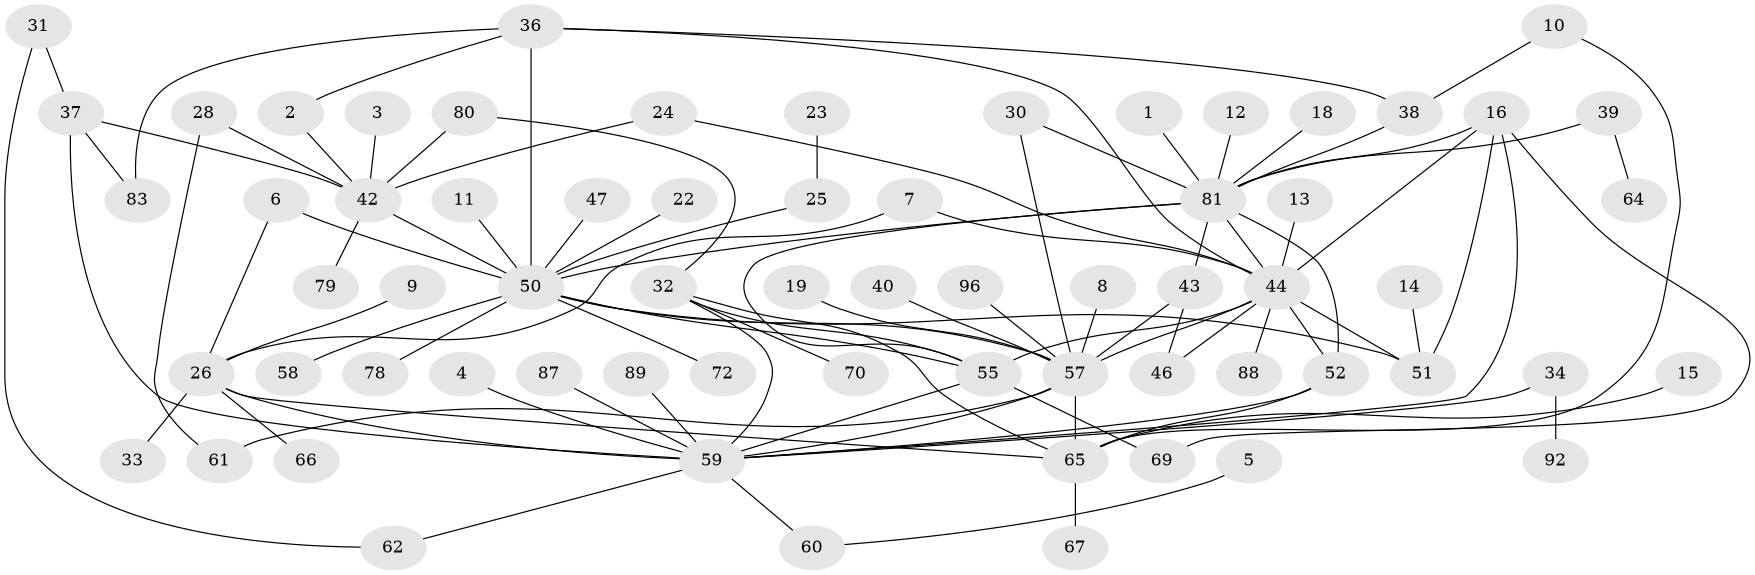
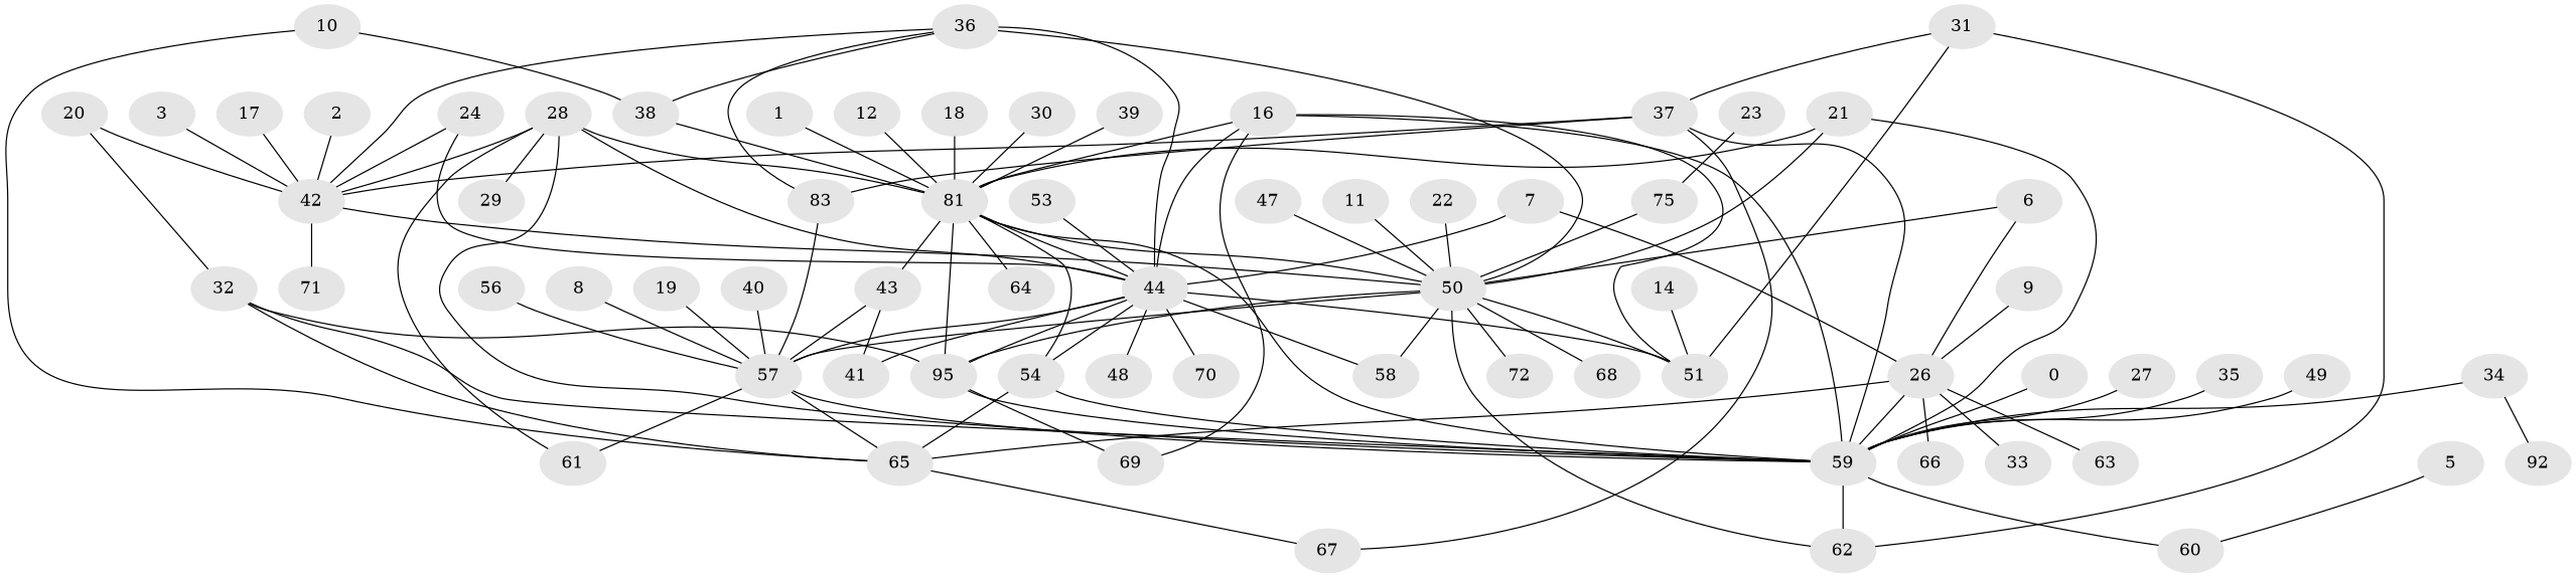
  graph {
    node [color=gray90 style=filled]
    edge [weight=1.0]
    n1 [label=81]
    1
    59
    50
    44
-   55
+   55 [label=95]
    43
-   54 [label=52]
+   54
    64
    2
    42
-   71 [label=79]
+   71
    3
-   4
+   4 [label=0]
    62
    60
    5
    6
    26
    65
    33
+   63
    66
    57
    51
    58
-   68 [label=78]
+   68
    72
    7
-   46
-   48 [label=88]
+   46 [label=41]
+   48
    70
    8
    61
    9
    10
    38
    67
    11
    12
-   13
+   13 [label=53]
    14
-   15
    16
    69
+   17
    18
    19
-   20 [label=80]
+   20
    32
+   21
    22
    23
-   25
+   25 [label=75]
    24
-   27 [label=87]
+   27
    28
+   29
    30
    31
    37
    n62 [label=83]
    34
    n64 [label=92]
+   35
    36
    39
    40
    47
-   49 [label=89]
-   56 [label=96]
+   49
+   56
+   n1 -- 59
    n1 -- 50
    n1 -- 44
    n1 -- 55 [weight=2.0]
    n1 -- 43
    n1 -- 54
-   39 -- 64
+   n1 -- 64
    1 -- n1
    59 -- 62
    59 -- 60
    50 -- 55
+   50 -- 62
    50 -- 57
    50 -- 51
    50 -- 58
    50 -- 68
    50 -- 72
    44 -- 55
    44 -- 54
    44 -- 57
    44 -- 51
+   44 -- 58
    44 -- 46
    44 -- 48
-   32 -- 70
+   44 -- 70
    55 -- 59
    55 -- 69
    43 -- 57
    43 -- 46
    54 -- 59
    54 -- 65
    2 -- 42
    42 -- 50
    42 -- 71
    3 -- 42
    4 -- 59
    5 -- 60
    6 -- 50
    6 -- 26
    26 -- 59 [weight=2.0]
    26 -- 65
    26 -- 33
+   26 -- 63
    26 -- 66
    65 -- 67
    57 -- 59
    57 -- 65
    57 -- 61
    7 -- 44
    7 -- 26
    8 -- 57
    9 -- 26
    10 -- 65
    10 -- 38
    38 -- n1
    11 -- 50
    12 -- n1
    13 -- 44
    14 -- 51
-   15 -- 65
    16 -- n1
    16 -- 59
    16 -- 44
    16 -- 51
    16 -- 69
+   17 -- 42
    18 -- n1
    19 -- 57
    20 -- 42
    20 -- 32
    32 -- 59
    32 -- 55
    32 -- 65
+   21 -- n1
+   21 -- 59
+   21 -- 50
    22 -- 50
    23 -- 25
    25 -- 50
    24 -- 44
    24 -- 42
    27 -- 59
+   28 -- n1 [weight=2.0]
+   28 -- 59
+   28 -- 44
    28 -- 42
    28 -- 61
+   28 -- 29
    30 -- n1
    31 -- 62
+   31 -- 51
    31 -- 37
    37 -- 59
    37 -- 42
+   37 -- 67
    37 -- n62
-   30 -- 57
+   n62 -- 57
    34 -- 59
    34 -- n64
+   35 -- 59
    36 -- 50 [weight=2.0]
    36 -- 44
-   36 -- 2
+   36 -- 42
    36 -- 38
    36 -- n62
    39 -- n1
    40 -- 57
    47 -- 50
    49 -- 59
    56 -- 57
  }
